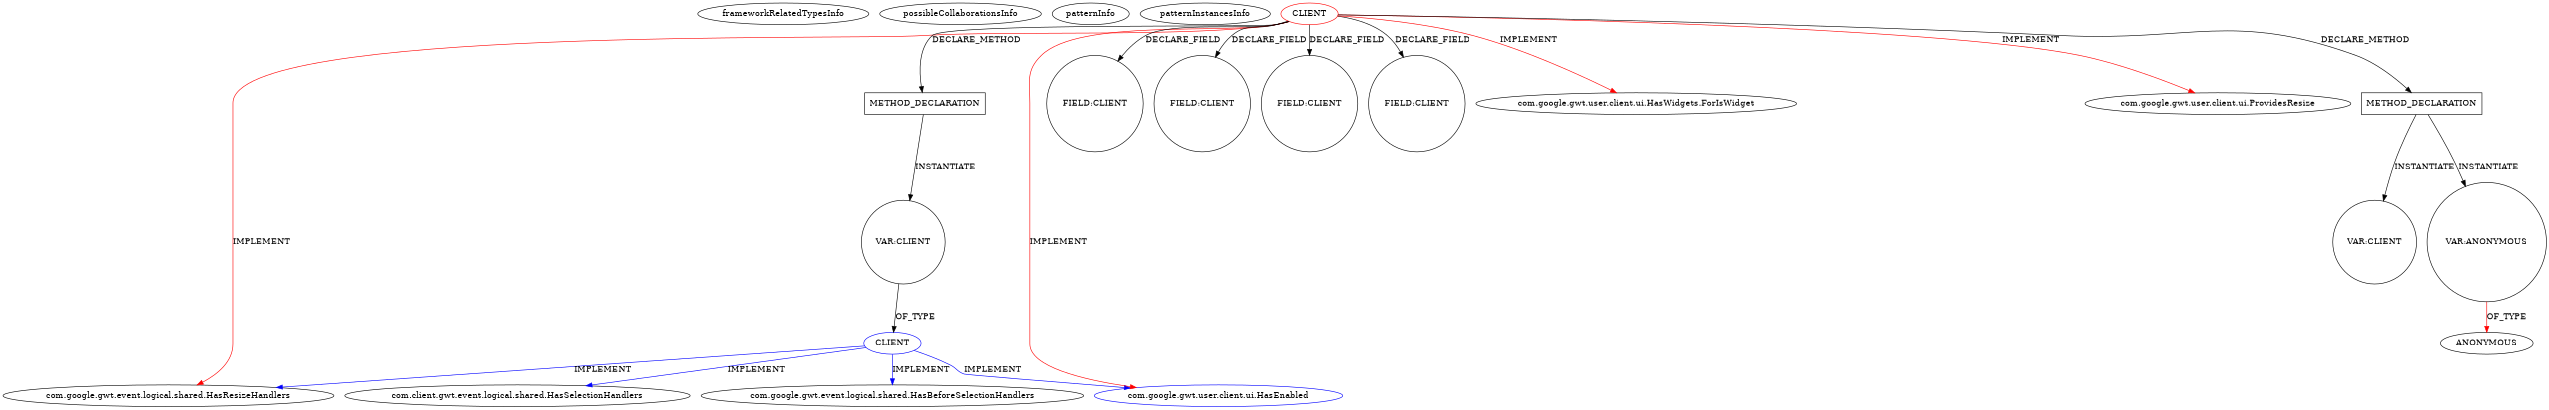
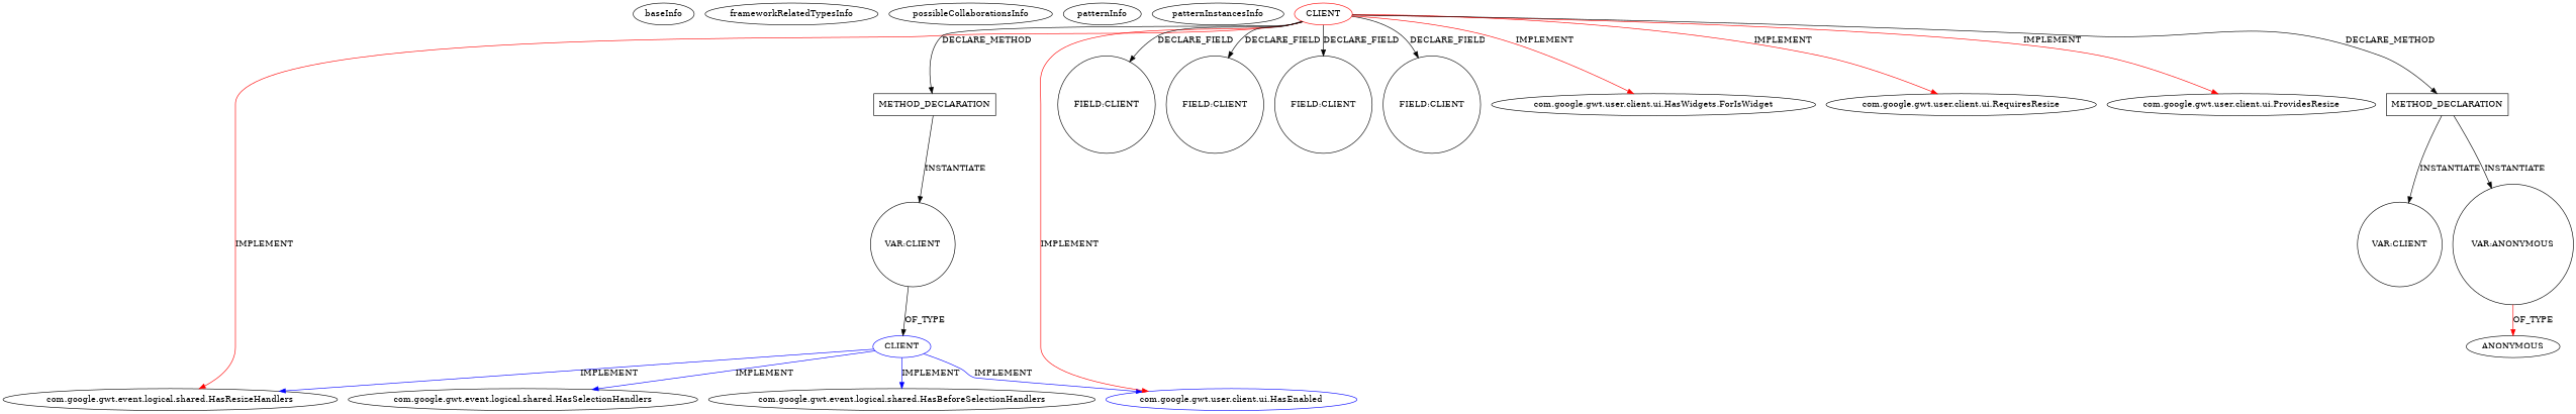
  digraph {
    node [isFrameworkType=false vertexType=FRAMEWORK_INTERFACE_TYPE]
+   baseInfo [category=pattern graphId=1312 isAnonymous=false possibleRelation=true isFrameworkType="" vertexType=""]
    frameworkRelatedTypesInfo [0="com.google.gwt.user.client.ui.ProvidesResize" 1="com.google.gwt.user.client.ui.HasEnabled" 2="com.google.gwt.user.client.ui.RequiresResize" 3="com.google.gwt.event.logical.shared.HasResizeHandlers" 4="com.google.gwt.user.client.ui.HasWidgets.ForIsWidget" isFrameworkType="" vertexType=""]
    possibleCollaborationsInfo [0="1312~INSTANTIATION-CLIENT_METHOD_DECLARATION-~com.google.gwt.user.client.ui.ProvidesResize com.google.gwt.user.client.ui.HasEnabled com.google.gwt.user.client.ui.RequiresResize com.google.gwt.event.logical.shared.HasResizeHandlers com.google.gwt.user.client.ui.HasWidgets.ForIsWidget ~com.google.gwt.event.logical.shared.HasResizeHandlers com.google.gwt.user.client.ui.HasEnabled com.google.gwt.event.logical.shared.HasSelectionHandlers com.google.gwt.event.logical.shared.HasBeforeSelectionHandlers ~false~false" isFrameworkType="" vertexType=""]
    patternInfo [frequency=2.0 patternRootClient=0 isFrameworkType="" vertexType=""]
    patternInstancesInfo [0="rdomingonl-layoutTest~/rdomingonl-layoutTest/layoutTest-master/src/main/java/nl/tc/rd/exp/layouttest/client/mvp/view/WidgetDesignerView.java~WidgetDesignerView~4344" 1="kospiotr-gwt-layout-designer~/kospiotr-gwt-layout-designer/gwt-layout-designer-master/src/main/java/pl/pkosmowski/gxtshowcase/client/EditorsPanel.java~EditorsPanel~3411" isFrameworkType="" vertexType=""]
-   n6 [label="com.client.gwt.event.logical.shared.HasSelectionHandlers"]
+   n6 [label="com.google.gwt.event.logical.shared.HasSelectionHandlers"]
    n7 [color=blue label=CLIENT vertexType=REFERENCE_CLIENT_CLASS_DECLARATION]
    n8 [color=blue label="com.google.gwt.user.client.ui.HasEnabled"]
    n9 [label="com.google.gwt.event.logical.shared.HasBeforeSelectionHandlers"]
    n10 [label="com.google.gwt.event.logical.shared.HasResizeHandlers"]
    n11 [color=red label=CLIENT vertexType=ROOT_CLIENT_CLASS_DECLARATION]
    n12 [label="FIELD:CLIENT" shape=circle vertexType=FIELD_DECLARATION]
    n13 [label="FIELD:CLIENT" shape=circle vertexType=FIELD_DECLARATION]
    n14 [label="FIELD:CLIENT" shape=circle vertexType=FIELD_DECLARATION]
    n15 [label="FIELD:CLIENT" shape=circle vertexType=FIELD_DECLARATION]
    n16 [label="com.google.gwt.user.client.ui.HasWidgets.ForIsWidget"]
+   n17 [label="com.google.gwt.user.client.ui.RequiresResize"]
    n18 [label="com.google.gwt.user.client.ui.ProvidesResize"]
    n19 [label=METHOD_DECLARATION shape=box vertexType=CLIENT_METHOD_DECLARATION]
    n20 [label=METHOD_DECLARATION shape=box vertexType=CLIENT_METHOD_DECLARATION]
    n21 [label="VAR:CLIENT" shape=circle vertexType=VARIABLE_EXPRESION]
    n22 [label="VAR:ANONYMOUS" shape=circle vertexType=VARIABLE_EXPRESION]
    n23 [label="VAR:CLIENT" shape=circle vertexType=VARIABLE_EXPRESION]
    n24 [color=black label=ANONYMOUS vertexType=REFERENCE_ANONYMOUS_DECLARATION]
    n7 -> n6 [color=blue label=IMPLEMENT]
    n7 -> n8 [color=blue label=IMPLEMENT]
    n7 -> n9 [color=blue label=IMPLEMENT]
    n7 -> n10 [color=blue label=IMPLEMENT]
    n11 -> n8 [color=red label=IMPLEMENT]
    n11 -> n10 [color=red label=IMPLEMENT]
    n11 -> n12 [label=DECLARE_FIELD]
    n11 -> n13 [label=DECLARE_FIELD]
    n11 -> n14 [label=DECLARE_FIELD]
    n11 -> n15 [label=DECLARE_FIELD]
    n11 -> n16 [color=red label=IMPLEMENT]
+   n11 -> n17 [color=red label=IMPLEMENT]
    n11 -> n18 [color=red label=IMPLEMENT]
    n11 -> n19 [label=DECLARE_METHOD]
    n11 -> n20 [label=DECLARE_METHOD]
    n19 -> n21 [label=INSTANTIATE]
    n20 -> n22 [label=INSTANTIATE]
    n20 -> n23 [label=INSTANTIATE]
    n21 -> n7 [label=OF_TYPE]
    n22 -> n24 [color=red label=OF_TYPE]
  }
